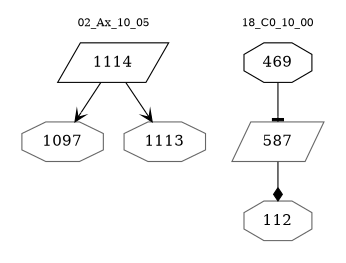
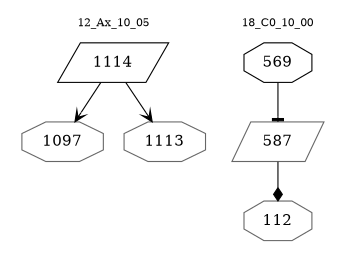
  digraph {
    node [color=gray40 shape=octagon]
    edge [arrowhead=vee color=black]
    n1 [color=black label=1114 shape=parallelogram]
    n2 [label=1097]
    n3 [label=1113]
    n4 [label=587 shape=parallelogram]
-   n5 [color=black label=469]
+   n5 [color=black label=569]
    n6 [label=112]
    subgraph cluster_1 {
      color=white
      fontsize=10
-     label="02_Ax_10_05"
+     label="12_Ax_10_05"
      n1
      n2
      n3
    }
    subgraph cluster_2 {
      color=white
      fontsize=10
      label="18_C0_10_00"
      n4
      n5
      n6
    }
    n1 -> n2
    n1 -> n3
    n4 -> n6 [arrowhead=diamond]
    n5 -> n4 [arrowhead=tee]
  }
